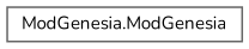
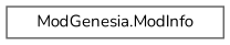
  digraph {
    rankdir=TB
    fontname=Nunito
-   n1 [color=grey40 fillcolor=white fontname=Nunito fontsize=10 height=0.2 label="ModGenesia.ModGenesia" shape=box style=filled width=0.4]
+   n1 [color=grey40 fillcolor=white fontname=Nunito fontsize=10 height=0.2 label="ModGenesia.ModInfo" shape=box style=filled width=0.4]
  }
